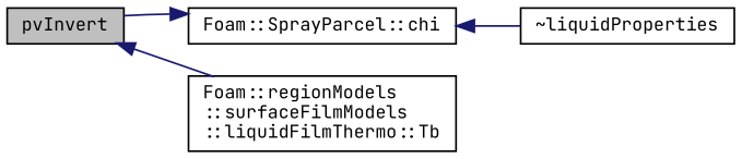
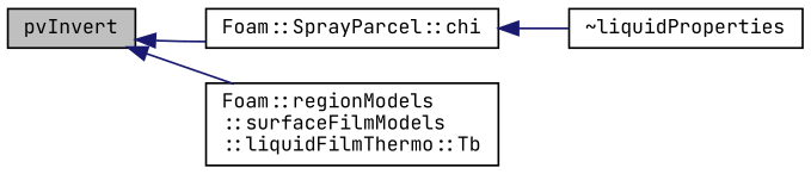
  digraph {
    fontname="JetBrains Mono"
    rankdir=LR
    node [color=black fontname="JetBrains Mono" fontsize=10 shape=record]
    edge [color=midnightblue dir=back fontname="JetBrains Mono" fontsize=10 labelfontname=FreeSans labelfontsize=10 style=solid]
    n1 [fillcolor=grey75 fontcolor=black height=0.2 label=pvInvert style=filled width=0.4]
    n2 [height=0.2 label="Foam::SprayParcel::chi" width=0.4]
    n3 [height=0.2 label="Foam::regionModels\l::surfaceFilmModels\l::liquidFilmThermo::Tb" width=0.4]
    n4 [height=0.2 label="~liquidProperties" width=0.4]
-   n2 -> n1
+   n1 -> n2
    n1 -> n3
    n2 -> n4
  }
